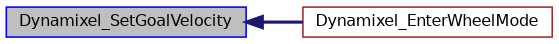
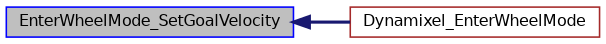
  digraph {
    rankdir=LR
    node [fontname=Helvetica fontsize=10 shape=record style=filled]
-   n1 [color=blue fillcolor=grey75 fontcolor=black height=0.2 label=Dynamixel_SetGoalVelocity width=0.4]
+   n1 [color=blue fillcolor=grey75 fontcolor=black height=0.2 label=EnterWheelMode_SetGoalVelocity width=0.4]
    n2 [color=brown fillcolor=white height=0.2 label=Dynamixel_EnterWheelMode width=0.4]
    n1 -> n2 [color=midnightblue dir=back fontname=Helvetica fontsize=10 labelfontname=Helvetica labelfontsize=10 style=bold]
  }
